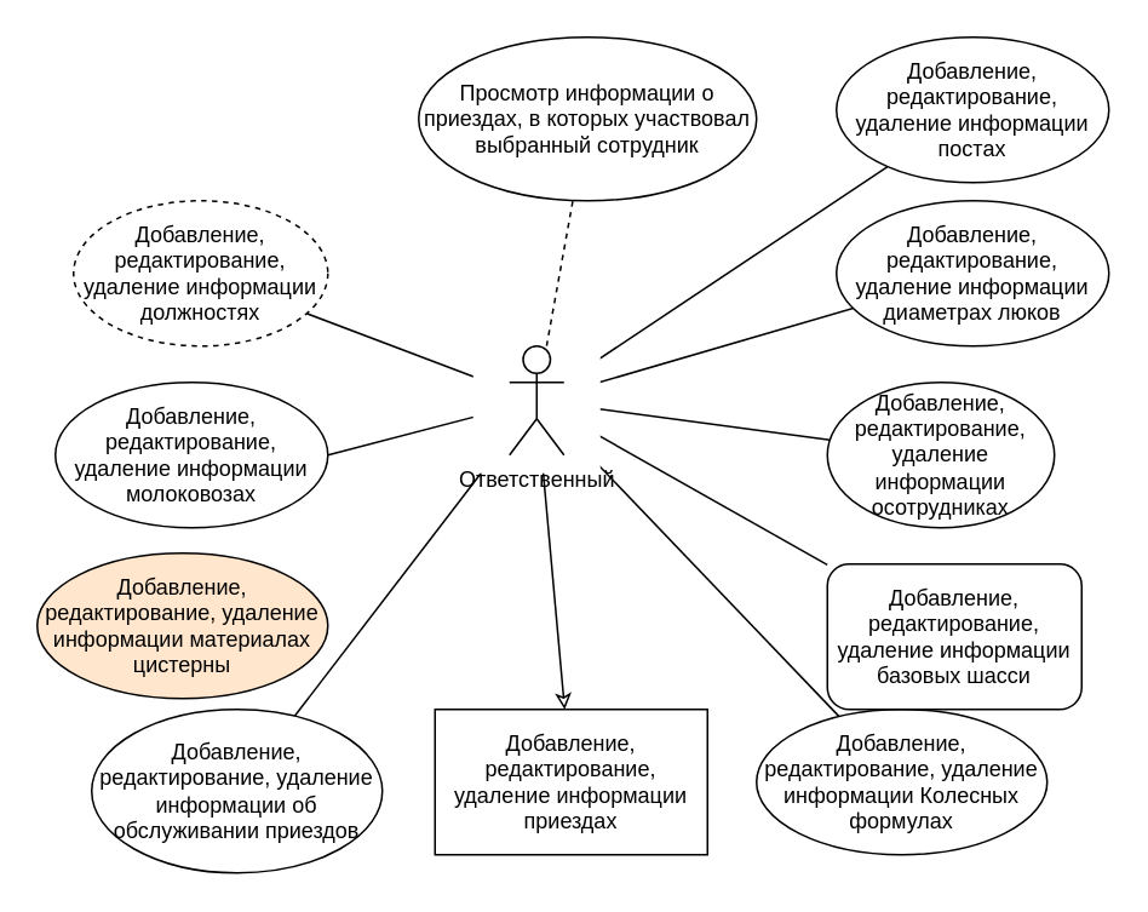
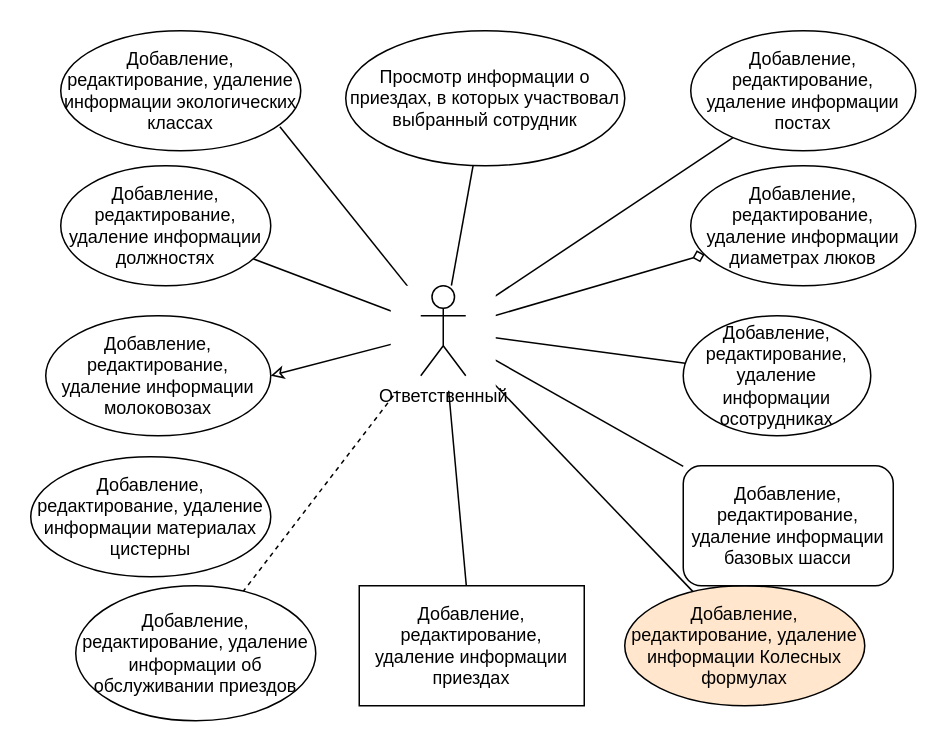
  <mxCell id="0" />
  <mxCell id="1" parent="0" />
- <mxCell id="2" style="rounded=0;orthogonalLoop=1;jettySize=auto;html=1;endArrow=none;endFill=0;dashed=1;" edge="1" parent="1" source="14" target="16"><mxGeometry relative="1" as="geometry" /></mxCell>
+ <mxCell id="2" style="rounded=0;orthogonalLoop=1;jettySize=auto;html=1;endArrow=none;endFill=0;" edge="1" parent="1" source="14" target="16"><mxGeometry relative="1" as="geometry" /></mxCell>
  <mxCell id="3" style="edgeStyle=none;rounded=0;orthogonalLoop=1;jettySize=auto;html=1;endArrow=none;endFill=0;" edge="1" parent="1" source="14" target="18"><mxGeometry relative="1" as="geometry" /></mxCell>
- <mxCell id="4" style="edgeStyle=none;rounded=0;orthogonalLoop=1;jettySize=auto;html=1;endArrow=none;endFill=0;" edge="1" parent="1" source="14" target="21"><mxGeometry relative="1" as="geometry" /></mxCell>
+ <mxCell id="4" style="edgeStyle=none;rounded=0;orthogonalLoop=1;jettySize=auto;html=1;endArrow=diamond;endFill=0;" edge="1" parent="1" source="14" target="21"><mxGeometry relative="1" as="geometry" /></mxCell>
  <mxCell id="5" style="edgeStyle=none;rounded=0;orthogonalLoop=1;jettySize=auto;html=1;endArrow=none;endFill=0;" edge="1" parent="1" source="14" target="20"><mxGeometry relative="1" as="geometry" /></mxCell>
  <mxCell id="6" style="edgeStyle=none;rounded=0;orthogonalLoop=1;jettySize=auto;html=1;endArrow=none;endFill=0;" edge="1" parent="1" source="14" target="24"><mxGeometry relative="1" as="geometry" /></mxCell>
  <mxCell id="7" style="edgeStyle=none;rounded=0;orthogonalLoop=1;jettySize=auto;html=1;endArrow=none;endFill=0;" edge="1" parent="1" source="14" target="23"><mxGeometry relative="1" as="geometry" /></mxCell>
- <mxCell id="8" style="edgeStyle=none;rounded=0;orthogonalLoop=1;jettySize=auto;html=1;endArrow=classic;endFill=0;" edge="1" parent="1" source="14" target="17"><mxGeometry relative="1" as="geometry" /></mxCell>
- <mxCell id="9" style="edgeStyle=none;rounded=0;orthogonalLoop=1;jettySize=auto;html=1;endArrow=none;endFill=0;" edge="1" parent="1" source="14" target="15"><mxGeometry relative="1" as="geometry" /></mxCell>
- <mxCell id="10" style="edgeStyle=none;rounded=0;orthogonalLoop=1;jettySize=auto;html=1;entryX=1;entryY=0.5;entryDx=0;entryDy=0;endArrow=none;endFill=0;" edge="1" parent="1" source="14" target="26"><mxGeometry relative="1" as="geometry" /></mxCell>
+ <mxCell id="8" style="edgeStyle=none;rounded=0;orthogonalLoop=1;jettySize=auto;html=1;endArrow=none;endFill=0;" edge="1" parent="1" source="14" target="17"><mxGeometry relative="1" as="geometry" /></mxCell>
+ <mxCell id="9" style="edgeStyle=none;rounded=0;orthogonalLoop=1;jettySize=auto;html=1;endArrow=none;endFill=0;dashed=1;" edge="1" parent="1" source="14" target="15"><mxGeometry relative="1" as="geometry" /></mxCell>
+ <mxCell id="10" style="edgeStyle=none;rounded=0;orthogonalLoop=1;jettySize=auto;html=1;entryX=1;entryY=0.5;entryDx=0;entryDy=0;endArrow=classic;endFill=0;" edge="1" parent="1" source="14" target="26"><mxGeometry relative="1" as="geometry" /></mxCell>
  <mxCell id="11" style="edgeStyle=none;rounded=0;orthogonalLoop=1;jettySize=auto;html=1;endArrow=none;endFill=0;" edge="1" parent="1" source="14" target="19"><mxGeometry relative="1" as="geometry" /></mxCell>
+ <mxCell id="12" style="edgeStyle=none;rounded=0;orthogonalLoop=1;jettySize=auto;html=1;entryX=0.913;entryY=0.8;entryDx=0;entryDy=0;entryPerimeter=0;endArrow=none;endFill=0;" edge="1" parent="1" source="14" target="25"><mxGeometry relative="1" as="geometry" /></mxCell>
  <mxCell id="13" value="" style="rounded=0;whiteSpace=wrap;html=1;strokeColor=none;" vertex="1" parent="1"><mxGeometry x="260" y="190" width="70" height="70" as="geometry" /></mxCell>
  <mxCell id="14" value="Ответственный" style="shape=umlActor;verticalLabelPosition=bottom;verticalAlign=top;html=1;outlineConnect=0;" vertex="1" parent="1"><mxGeometry x="280" y="190" width="30" height="60" as="geometry" /></mxCell>
  <mxCell id="15" value="Добавление, редактирование, удаление информации об обслуживании приездов" style="ellipse;whiteSpace=wrap;html=1;" vertex="1" parent="1"><mxGeometry x="50" y="390" width="160" height="90" as="geometry" /></mxCell>
  <mxCell id="16" value="Просмотр информации о приездах, в которых участвовал выбранный сотрудник" style="ellipse;whiteSpace=wrap;html=1;" vertex="1" parent="1"><mxGeometry x="230" y="20" width="186" height="90" as="geometry" /></mxCell>
  <mxCell id="17" value="Добавление, редактирование, удаление информации приездах" style="whiteSpace=wrap;html=1;rounded=0;" vertex="1" parent="1"><mxGeometry x="239" y="390" width="150" height="80" as="geometry" /></mxCell>
  <mxCell id="18" value="Добавление, редактирование, удаление информации постах" style="ellipse;whiteSpace=wrap;html=1;" vertex="1" parent="1"><mxGeometry x="460" y="20" width="150" height="80" as="geometry" /></mxCell>
- <mxCell id="19" value="Добавление, редактирование, удаление информации должностях" style="ellipse;whiteSpace=wrap;html=1;dashed=1;" vertex="1" parent="1"><mxGeometry x="40" y="110" width="140" height="80" as="geometry" /></mxCell>
+ <mxCell id="19" value="Добавление, редактирование, удаление информации должностях" style="ellipse;whiteSpace=wrap;html=1;" vertex="1" parent="1"><mxGeometry x="40" y="110" width="140" height="80" as="geometry" /></mxCell>
  <mxCell id="20" value="Добавление, редактирование, удаление информации осотрудниках" style="ellipse;whiteSpace=wrap;html=1;" vertex="1" parent="1"><mxGeometry x="455" y="210" width="125" height="80" as="geometry" /></mxCell>
  <mxCell id="21" value="Добавление, редактирование, удаление информации диаметрах люков" style="ellipse;whiteSpace=wrap;html=1;" vertex="1" parent="1"><mxGeometry x="460" y="110" width="150" height="80" as="geometry" /></mxCell>
- <mxCell id="22" value="Добавление, редактирование, удаление информации материалах цистерны" style="ellipse;whiteSpace=wrap;html=1;fillColor=#ffe6cc;" vertex="1" parent="1"><mxGeometry x="20" y="304" width="160" height="80" as="geometry" /></mxCell>
- <mxCell id="23" value="Добавление, редактирование, удаление информации Колесных формулах" style="ellipse;whiteSpace=wrap;html=1;" vertex="1" parent="1"><mxGeometry x="416" y="390" width="160" height="80" as="geometry" /></mxCell>
+ <mxCell id="22" value="Добавление, редактирование, удаление информации материалах цистерны" style="ellipse;whiteSpace=wrap;html=1;" vertex="1" parent="1"><mxGeometry x="20" y="304" width="160" height="80" as="geometry" /></mxCell>
+ <mxCell id="23" value="Добавление, редактирование, удаление информации Колесных формулах" style="ellipse;whiteSpace=wrap;html=1;fillColor=#ffe6cc;" vertex="1" parent="1"><mxGeometry x="416" y="390" width="160" height="80" as="geometry" /></mxCell>
  <mxCell id="24" value="Добавление, редактирование, удаление информации базовых шасси" style="whiteSpace=wrap;html=1;rounded=1;" vertex="1" parent="1"><mxGeometry x="455" y="310" width="140" height="80" as="geometry" /></mxCell>
+ <mxCell id="25" value="Добавление, редактирование, удаление информации экологических классах" style="ellipse;whiteSpace=wrap;html=1;" vertex="1" parent="1"><mxGeometry x="40" y="20" width="160" height="80" as="geometry" /></mxCell>
  <mxCell id="26" value="Добавление, редактирование, удаление информации молоковозах" style="ellipse;whiteSpace=wrap;html=1;" vertex="1" parent="1"><mxGeometry x="30" y="210" width="150" height="80" as="geometry" /></mxCell>
